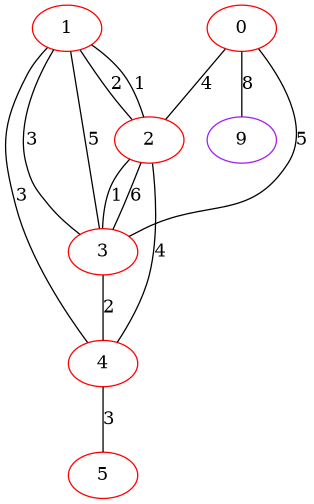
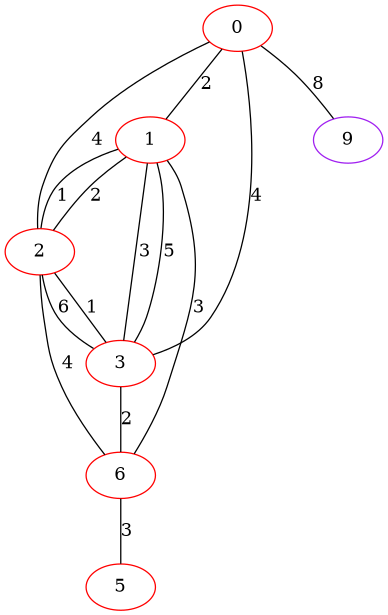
  graph {
    node [color=red weight=1]
    0
    1
    2
    3
    n5 [color=purple label=9 weight=4]
-   4
+   4 [label=6]
    5
+   0 -- 1 [label=2]
    0 -- 2 [label=4]
-   0 -- 3 [label=5]
+   0 -- 3 [label=4]
    0 -- n5 [label=8]
    1 -- 2 [label=2]
    1 -- 2 [label=1]
    1 -- 3 [label=3]
    1 -- 3 [label=5]
    1 -- 4 [label=3]
    2 -- 3 [label=1]
    2 -- 3 [label=6]
    2 -- 4 [label=4]
    3 -- 4 [label=2]
    4 -- 5 [label=3]
  }
